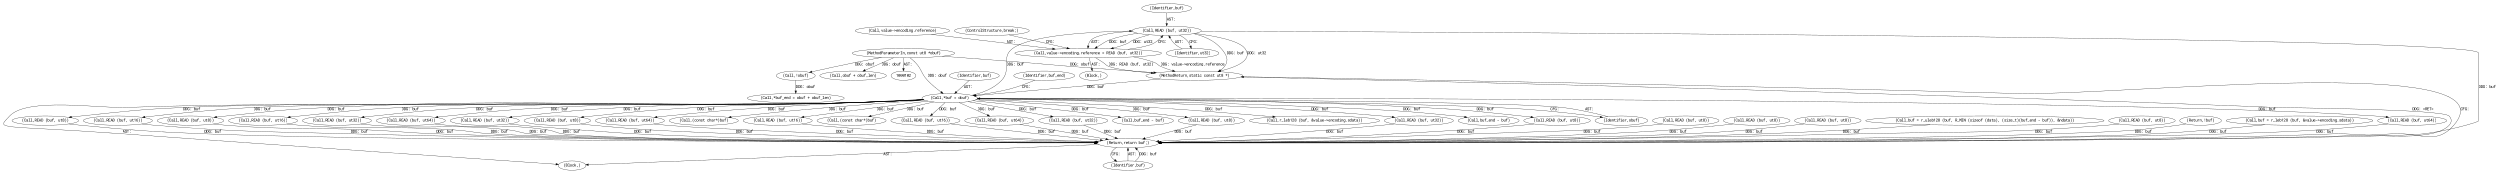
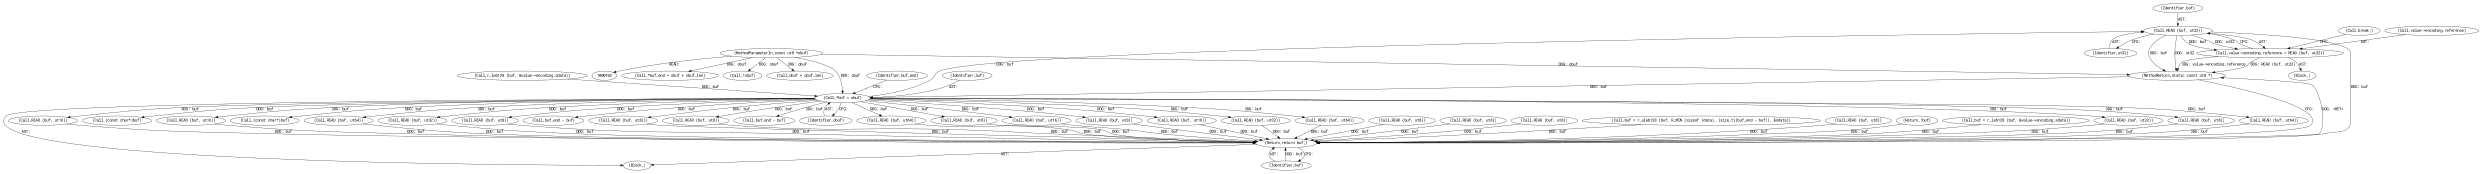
  digraph {
    fontname="Roboto Mono"
    node [fontname="Roboto Mono"]
    edge [fontname="Roboto Mono"]
    n1 [label="(Call,READ (buf, ut32))"]
    n2 [label="(Call,value->encoding.reference = READ (buf, ut32))"]
    n3 [label="(Return,return buf;)"]
    n4 [label="(MethodReturn,static const ut8 *)"]
    n5 [label="(Identifier,ut32)"]
    n6 [label="(Block,)"]
    n7 [label="(Block,)"]
    n8 [label="(Identifier,buf)"]
    n9 [label="(Call,*buf = obuf)"]
    n10 [label="(Call,r_leb128 (buf, &value->encoding.sdata))"]
    n11 [label="(Call,READ (buf, ut8))"]
    n12 [label="(Call,READ (buf, ut32))"]
    n13 [label="(Call,buf_end - buf)"]
    n14 [label="(Identifier,obuf)"]
    n15 [label="(Call,READ (buf, ut8))"]
    n16 [label="(Call,READ (buf, ut64))"]
    n17 [label="(Call,READ (buf, ut8))"]
    n18 [label="(Call,READ (buf, ut16))"]
    n19 [label="(Call,READ (buf, ut8))"]
    n20 [label="(Call,READ (buf, ut16))"]
    n21 [label="(Call,READ (buf, ut32))"]
    n22 [label="(Call,READ (buf, ut64))"]
    n23 [label="(Call,READ (buf, ut32))"]
    n24 [label="(Call,READ (buf, ut8))"]
    n25 [label="(Call,READ (buf, ut64))"]
    n26 [label="(Call,(const char*)buf)"]
    n27 [label="(Call,READ (buf, ut16))"]
    n28 [label="(Call,(const char*)buf)"]
    n29 [label="(Call,READ (buf, ut16))"]
    n30 [label="(Call,READ (buf, ut64))"]
    n31 [label="(Call,READ (buf, ut32))"]
    n32 [label="(Call,buf_end - buf)"]
    n33 [label="(MethodParameterIn,const ut8 *obuf)"]
    n34 [label="(Call,*buf_end = obuf + obuf_len)"]
    n35 [label="(Call,!obuf)"]
    n36 [label="(Call,obuf + obuf_len)"]
    1000102
    n38 [label="(Call,value->encoding.reference)"]
    n39 [label="(Call,READ (buf, ut8))"]
-   n40 [label="(ControlStructure,break;)"]
+   n40 [label="(Call,break;)"]
    n41 [label="(Identifier,buf)"]
    n42 [label="(Call,READ (buf, ut8))"]
    n43 [label="(Call,READ (buf, ut8))"]
    n44 [label="(Identifier,buf_end)"]
    n45 [label="(Call,buf = r_uleb128 (buf, R_MIN (sizeof (data), (size_t)(buf_end - buf)), &ndata))"]
    n46 [label="(Call,READ (buf, ut8))"]
    n47 [label="(Identifier,buf)"]
    n48 [label="(Return,!buf)"]
    n49 [label="(Call,buf = r_leb128 (buf, &value->encoding.sdata))"]
    n1 -> n2 [label="AST: "]
    n1 -> n2 [label="DDG: buf"]
    n1 -> n2 [label="DDG: ut32"]
    n1 -> n3 [label="DDG: buf"]
    n1 -> n4 [label="DDG: buf"]
    n1 -> n4 [label="DDG: ut32"]
    n1 -> n5 [label="CFG: "]
    n2 -> n1 [label="CFG: "]
    n2 -> n4 [label="DDG: value->encoding.reference"]
    n2 -> n4 [label="DDG: READ (buf, ut32)"]
    n2 -> n6 [label="AST: "]
    n3 -> n4 [label="DDG: <RET>"]
    n3 -> n7 [label="AST: "]
    n3 -> n8 [label="CFG: "]
    n4 -> n3 [label="CFG: "]
    n4 -> n9 [label="DDG: buf"]
    n5 -> n1 [label="AST: "]
    n8 -> n3 [label="AST: "]
    n8 -> n3 [label="DDG: buf"]
    n9 -> n1 [label="DDG: buf"]
    n9 -> n7 [label="AST: "]
-   n9 -> n10 [label="DDG: buf"]
+   n10 -> n9 [label="DDG: buf"]
    n9 -> n11 [label="DDG: buf"]
    n9 -> n12 [label="DDG: buf"]
    n9 -> n13 [label="DDG: buf"]
    n9 -> n14 [label="CFG: "]
    n9 -> n15 [label="DDG: buf"]
    n9 -> n16 [label="DDG: buf"]
    n9 -> n17 [label="DDG: buf"]
    n9 -> n18 [label="DDG: buf"]
    n9 -> n19 [label="DDG: buf"]
    n9 -> n20 [label="DDG: buf"]
    n9 -> n21 [label="DDG: buf"]
    n9 -> n22 [label="DDG: buf"]
    n9 -> n23 [label="DDG: buf"]
    n9 -> n24 [label="DDG: buf"]
    n9 -> n25 [label="DDG: buf"]
    n9 -> n26 [label="DDG: buf"]
    n9 -> n27 [label="DDG: buf"]
    n9 -> n28 [label="DDG: buf"]
    n9 -> n29 [label="DDG: buf"]
    n9 -> n30 [label="DDG: buf"]
    n9 -> n31 [label="DDG: buf"]
    n9 -> n32 [label="DDG: buf"]
    n11 -> n3 [label="DDG: buf"]
    n12 -> n3 [label="DDG: buf"]
    n14 -> n9 [label="AST: "]
    n15 -> n3 [label="DDG: buf"]
    n16 -> n3 [label="DDG: buf"]
    n17 -> n3 [label="DDG: buf"]
    n18 -> n3 [label="DDG: buf"]
    n19 -> n3 [label="DDG: buf"]
    n20 -> n3 [label="DDG: buf"]
    n21 -> n3 [label="DDG: buf"]
    n22 -> n3 [label="DDG: buf"]
    n23 -> n3 [label="DDG: buf"]
    n24 -> n3 [label="DDG: buf"]
    n25 -> n3 [label="DDG: buf"]
    n27 -> n3 [label="DDG: buf"]
    n29 -> n3 [label="DDG: buf"]
    n30 -> n3 [label="DDG: buf"]
    n31 -> n3 [label="DDG: buf"]
    n33 -> n4 [label="DDG: obuf"]
    n33 -> n9 [label="DDG: obuf"]
-   n35 -> n34 [label="DDG: obuf"]
+   n33 -> n34 [label="DDG: obuf"]
    n33 -> n35 [label="DDG: obuf"]
    n33 -> n36 [label="DDG: obuf"]
-   n33 -> 1000102 [label="AST: "]
+   n33 -> 1000102 [label="READ: "]
    n38 -> n2 [label="AST: "]
    n39 -> n3 [label="DDG: buf"]
    n40 -> n2 [label="CFG: "]
    n41 -> n1 [label="AST: "]
    n42 -> n3 [label="DDG: buf"]
    n43 -> n3 [label="DDG: buf"]
    n44 -> n9 [label="CFG: "]
    n45 -> n3 [label="DDG: buf"]
    n46 -> n3 [label="DDG: buf"]
    n47 -> n9 [label="AST: "]
    n48 -> n3 [label="DDG: buf"]
    n49 -> n3 [label="DDG: buf"]
  }
